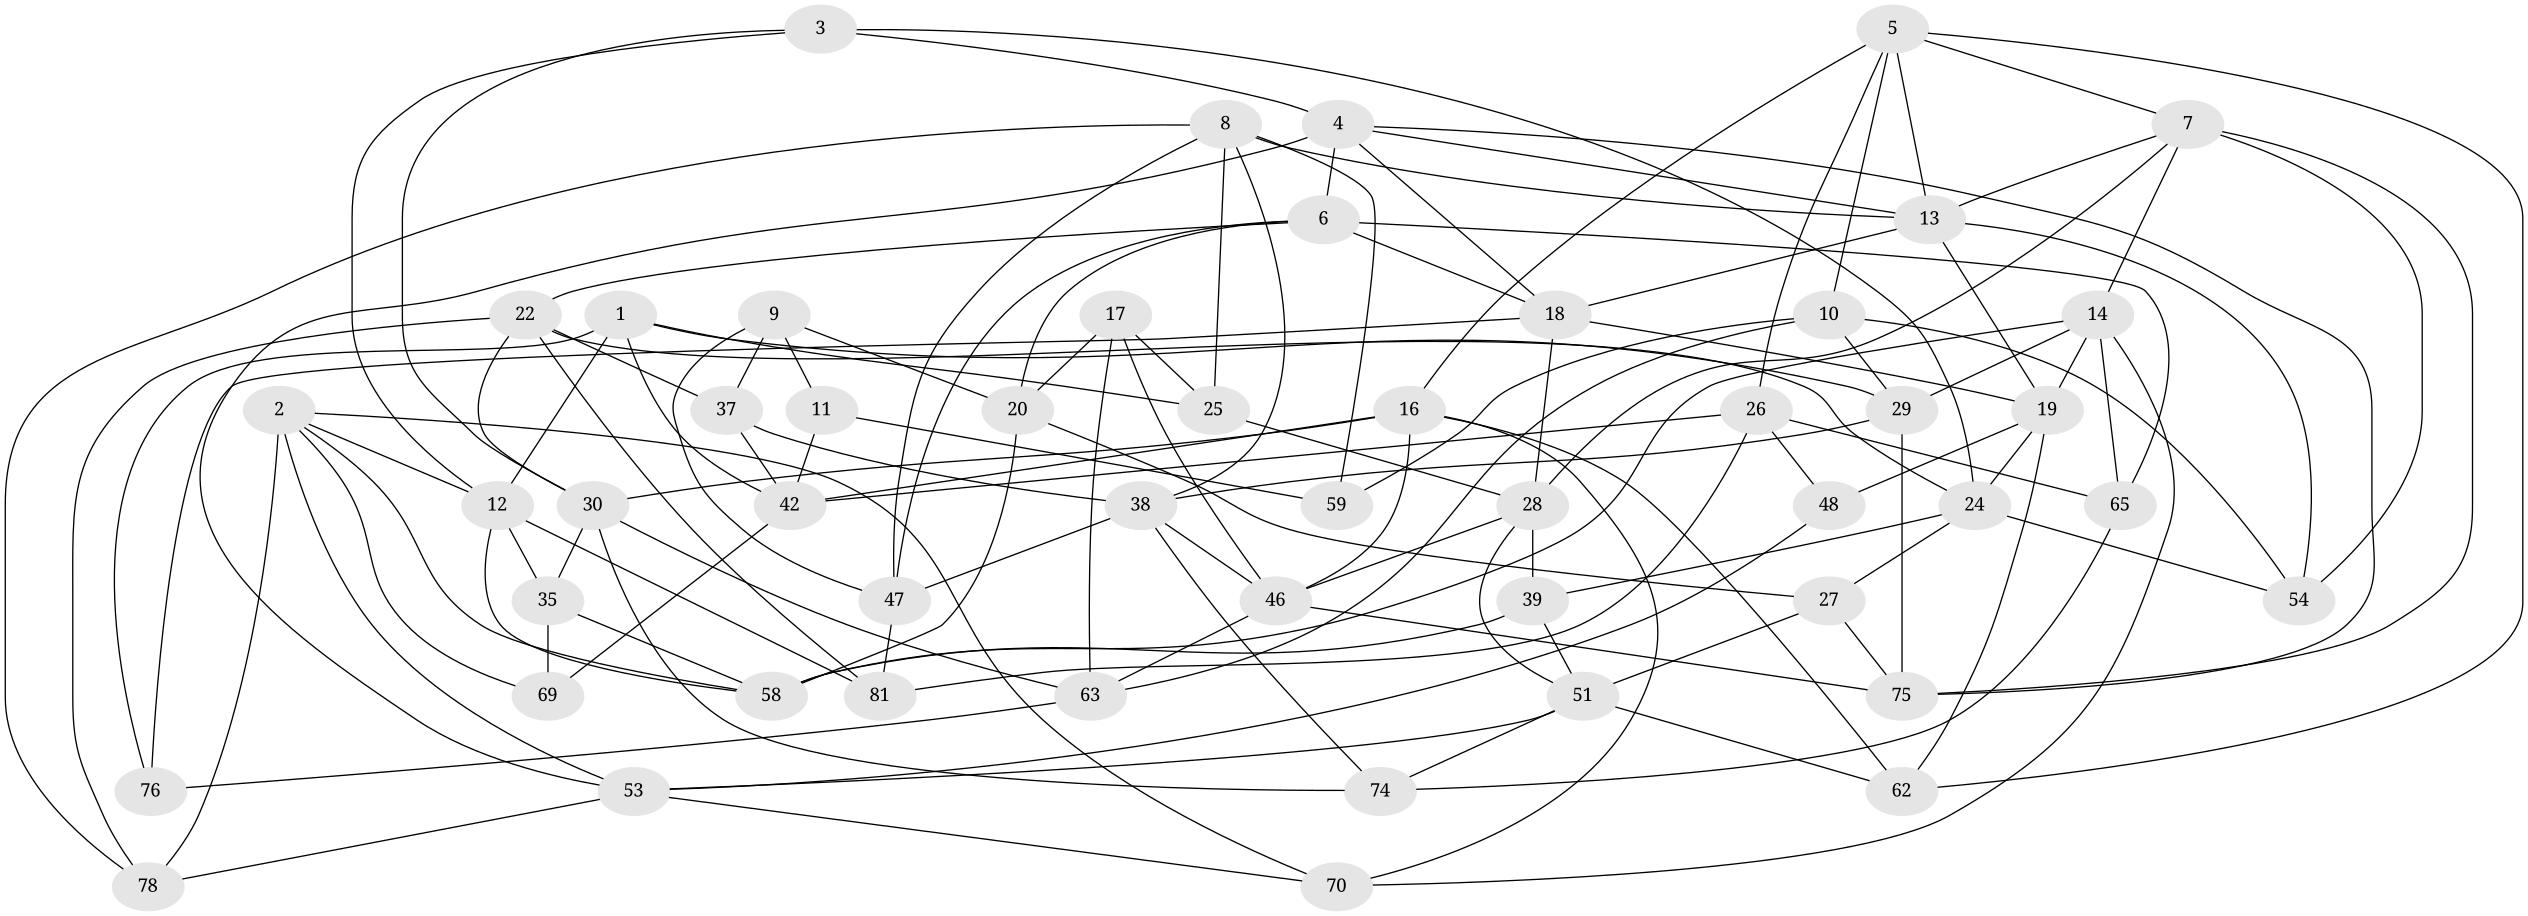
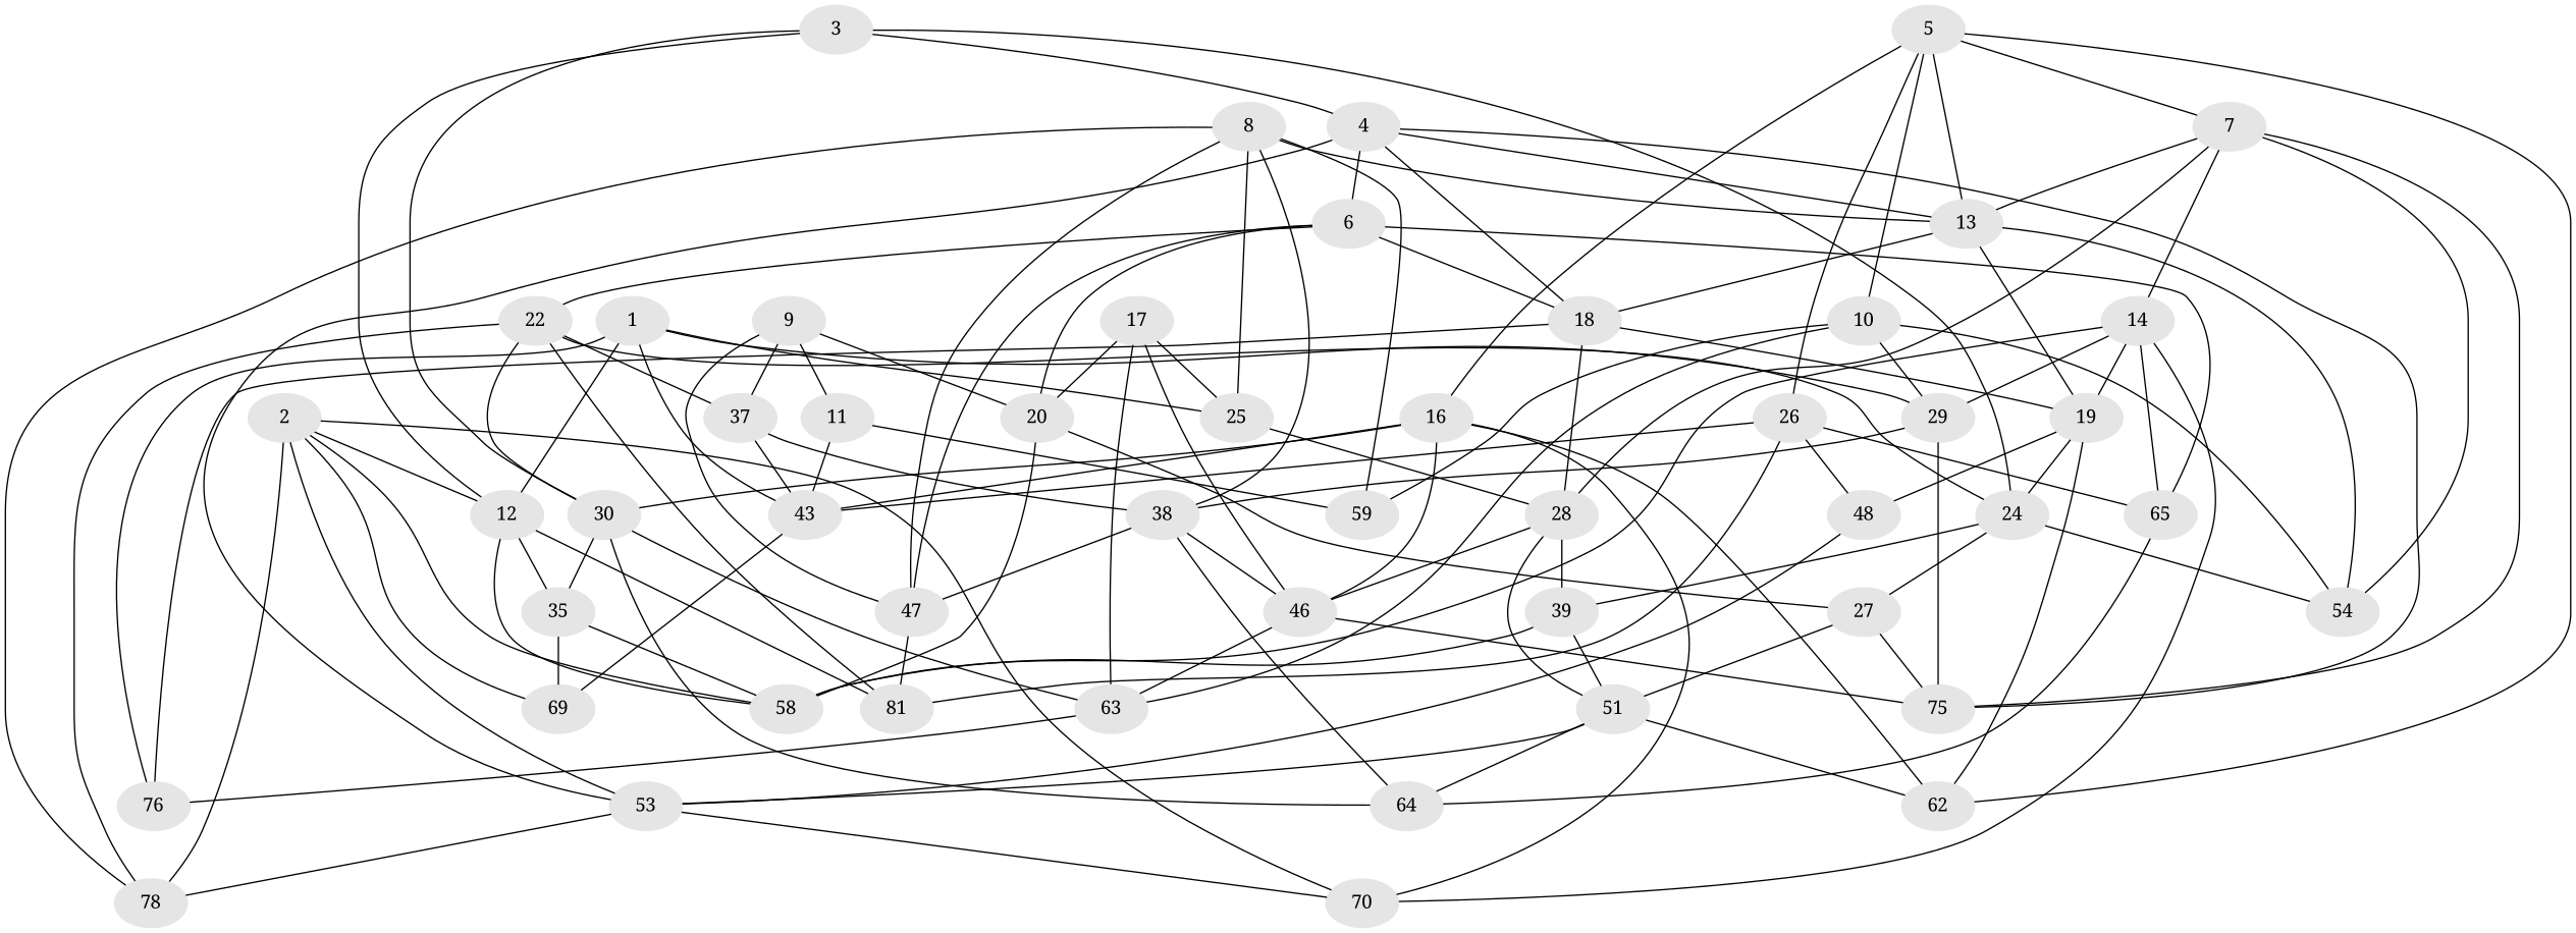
  graph {
    fontname="Noto Serif"
    node [color=gray90 fontname="Noto Serif" style=filled]
    edge [fontname="Noto Serif"]
    1 [super="+39"]
    12 [super="+36"]
    25
    29 [super="+60"]
-   43 [super="+72" label=42]
+   43 [super="+72"]
    76
    5 [super="+71"]
    7 [super="+50"]
    10 [super="+15"]
    16 [super="+40"]
    26 [super="+56"]
    62
    58 [super="+64"]
    35
    81
    28 [super="+79"]
    75 [super="+80"]
    38 [super="+42"]
    69
    2 [super="+23"]
    53 [super="+66"]
    70
    78
    4 [super="+45"]
    6 [super="+52"]
    13 [super="+41"]
    18 [super="+32"]
    3
    24 [super="+31"]
    30 [super="+73"]
    54
    27
    n33 [label=39]
    63 [super="+68"]
-   74
+   74 [label=64]
    20 [super="+57"]
    22 [super="+77"]
    47 [super="+49"]
    65
    19 [super="+33"]
    14 [super="+67"]
    59
    46 [super="+55"]
    48
    37
    51 [super="+61"]
    8 [super="+21"]
    9 [super="+44"]
    11
    17
    1 -- 12
    1 -- 25
    1 -- 29
    1 -- 43
    1 -- 76
    12 -- 58
    12 -- 35
    12 -- 81
    25 -- 28
    29 -- 75 [weight=2]
    29 -- 38
    43 -- 69
    5 -- 7
    5 -- 10
    5 -- 16
    5 -- 26
    5 -- 62
    7 -- 28
    7 -- 75
    7 -- 13
    7 -- 54
    7 -- 14
    10 -- 29
    10 -- 54
    10 -- 63
    10 -- 59 [weight=2]
    16 -- 43
    16 -- 62
    16 -- 70
    16 -- 30
    16 -- 46
    26 -- 43
    26 -- 81
    26 -- 65
    26 -- 48
    35 -- 58
    35 -- 69
    28 -- n33
    28 -- 46
    28 -- 51
    38 -- 74
    38 -- 47
    38 -- 46
    2 -- 12
    2 -- 58
    2 -- 69
    2 -- 53
    2 -- 70
    2 -- 78
    53 -- 70
    53 -- 78
    4 -- 75
    4 -- 53
    4 -- 6
    4 -- 13
    4 -- 18
    6 -- 18
    6 -- 20
    6 -- 22
    6 -- 47
    6 -- 65
    13 -- 5
    13 -- 18
    13 -- 54
    13 -- 19
    18 -- 76
    18 -- 28
    18 -- 19
    3 -- 12
    3 -- 4
    3 -- 24
    3 -- 30
    24 -- 54
    24 -- 27
    24 -- n33
    30 -- 35
    30 -- 63
    30 -- 74
    27 -- 75
    27 -- 51
    n33 -- 58
    n33 -- 51
    63 -- 76 [weight=2]
    20 -- 58
    20 -- 27
    22 -- 81
    22 -- 78
    22 -- 24
    22 -- 30
    22 -- 37
    47 -- 81
    65 -- 74
    19 -- 62
    19 -- 24
    19 -- 48
    14 -- 29
    14 -- 58
    14 -- 70
    14 -- 65
    14 -- 19
    46 -- 75
    46 -- 63
    48 -- 53
    37 -- 43
    37 -- 38
    51 -- 62
    51 -- 53
    51 -- 74
    8 -- 25
    8 -- 38
    8 -- 78
    8 -- 13
    8 -- 47
    8 -- 59
    9 -- 20
    9 -- 47 [weight=2]
    9 -- 37
    9 -- 11 [weight=2]
    11 -- 43
    11 -- 59
    17 -- 25
    17 -- 63
    17 -- 20
    17 -- 46
  }
